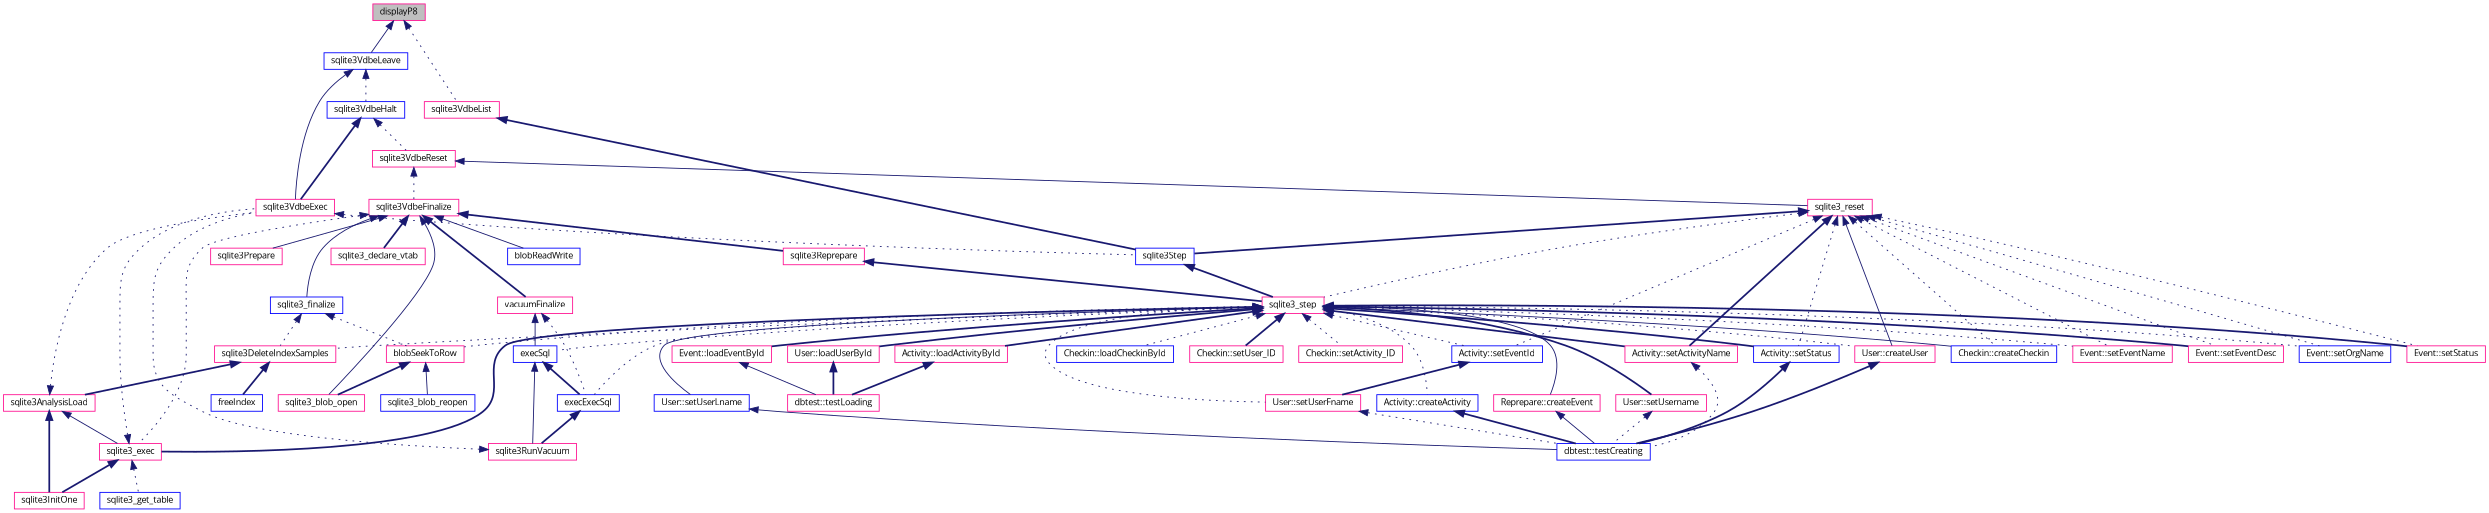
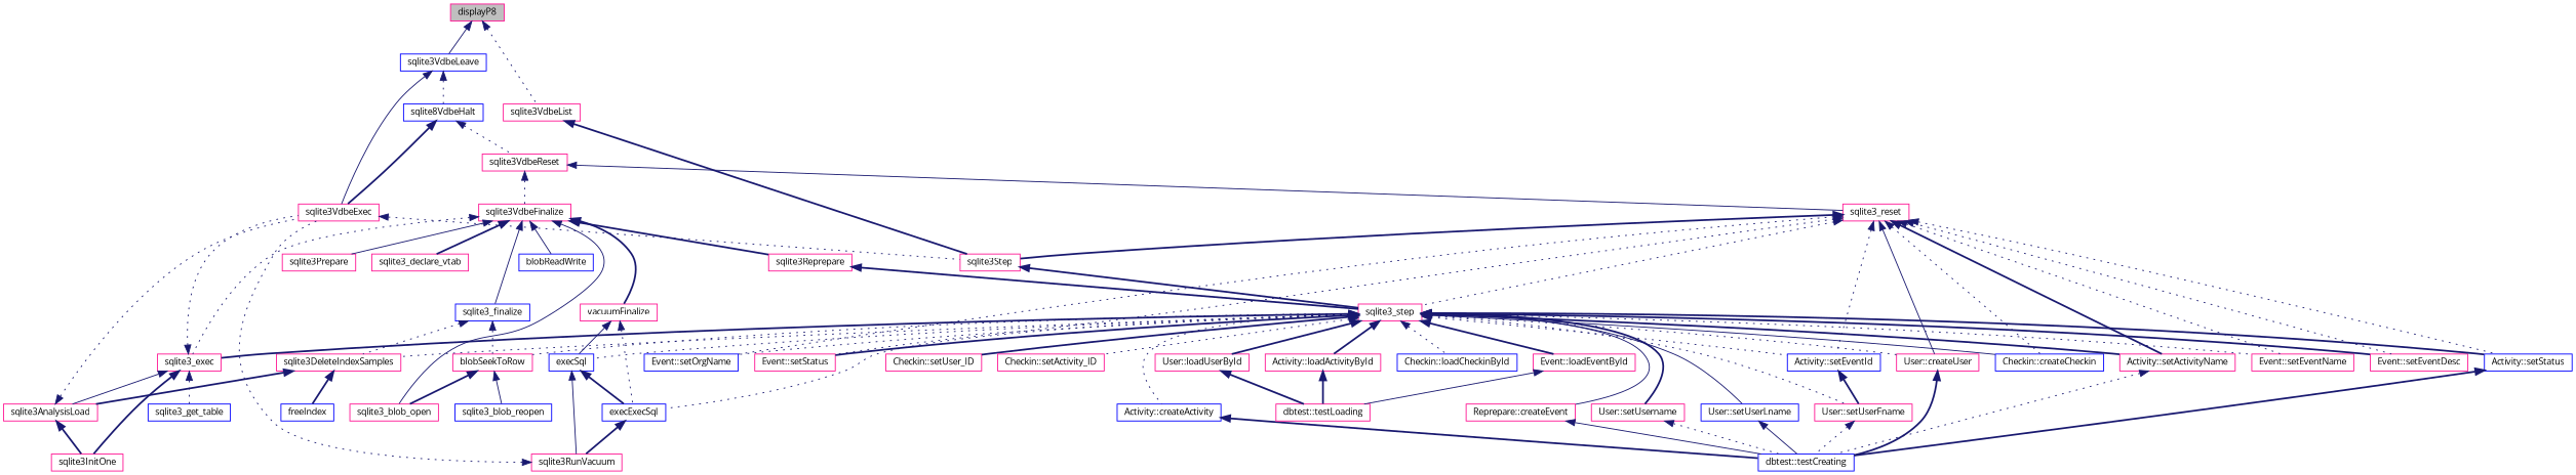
  digraph {
    fontname="Open Sans"
    rankdir=TB
    node [color=deeppink fillcolor=white fontname="Open Sans" fontsize=10 shape=record style=filled]
    edge [color=midnightblue dir=back fontname="Open Sans" fontsize=10 labelfontname=FreeSans labelfontsize=10 style=dotted]
    n1 [fillcolor=grey75 fontcolor=black height=0.2 label=displayP8 width=0.4]
    n2 [color=blue height=0.2 label=sqlite3VdbeLeave width=0.4]
    n3 [height=0.2 label=sqlite3VdbeList width=0.4]
-   n4 [color=blue height=0.2 label=sqlite3VdbeHalt width=0.4]
+   n4 [color=blue height=0.2 label=sqlite8VdbeHalt width=0.4]
    n5 [height=0.2 label=sqlite3VdbeExec width=0.4]
-   n6 [color=blue height=0.2 label=sqlite3Step width=0.4]
+   n6 [height=0.2 label=sqlite3Step width=0.4]
    n7 [height=0.2 label=sqlite3VdbeReset width=0.4]
    n8 [height=0.2 label=sqlite3VdbeFinalize width=0.4]
    n9 [height=0.2 label=sqlite3_reset width=0.4]
    n10 [color=blue height=0.2 label=sqlite3_finalize width=0.4]
    n11 [height=0.2 label=sqlite3_blob_open width=0.4]
    n12 [height=0.2 label=sqlite3_exec width=0.4]
    n13 [color=blue height=0.2 label=blobReadWrite width=0.4]
    n14 [height=0.2 label=sqlite3Prepare width=0.4]
    n15 [height=0.2 label=sqlite3Reprepare width=0.4]
    n16 [height=0.2 label=vacuumFinalize width=0.4]
    n17 [height=0.2 label=sqlite3_declare_vtab width=0.4]
    n18 [height=0.2 label=sqlite3_step width=0.4]
    n19 [color=blue height=0.2 label="Activity::setEventId" width=0.4]
    n20 [height=0.2 label="Activity::setActivityName" width=0.4]
    n21 [color=blue height=0.2 label="Activity::setStatus" width=0.4]
    n22 [color=blue height=0.2 label="Checkin::createCheckin" width=0.4]
    n23 [height=0.2 label="Event::setEventName" width=0.4]
    n24 [height=0.2 label="Event::setEventDesc" width=0.4]
    n25 [color=blue height=0.2 label="Event::setOrgName" width=0.4]
    n26 [height=0.2 label="Event::setStatus" width=0.4]
    n27 [height=0.2 label="User::createUser" width=0.4]
    n28 [height=0.2 label=blobSeekToRow width=0.4]
    n29 [height=0.2 label=sqlite3DeleteIndexSamples width=0.4]
    n30 [height=0.2 label=sqlite3AnalysisLoad width=0.4]
    n31 [height=0.2 label=sqlite3InitOne width=0.4]
    n32 [color=blue height=0.2 label=sqlite3_get_table width=0.4]
    n33 [color=blue height=0.2 label=execSql width=0.4]
    n34 [color=blue height=0.2 label=execExecSql width=0.4]
    n35 [color=blue height=0.2 label=sqlite3_blob_reopen width=0.4]
    n36 [color=blue height=0.2 label=freeIndex width=0.4]
    n37 [color=blue height=0.2 label="Activity::createActivity" width=0.4]
    n38 [height=0.2 label="Activity::loadActivityById" width=0.4]
    n39 [color=blue height=0.2 label="Checkin::loadCheckinById" width=0.4]
    n40 [height=0.2 label="Checkin::setUser_ID" width=0.4]
    n41 [height=0.2 label="Checkin::setActivity_ID" width=0.4]
    n42 [height=0.2 label="Reprepare::createEvent" width=0.4]
    n43 [height=0.2 label="Event::loadEventById" width=0.4]
    n44 [height=0.2 label="User::loadUserById" width=0.4]
    n45 [height=0.2 label="User::setUsername" width=0.4]
    n46 [height=0.2 label="User::setUserFname" width=0.4]
    n47 [color=blue height=0.2 label="User::setUserLname" width=0.4]
    n48 [color=blue height=0.2 label="dbtest::testCreating" width=0.4]
    n49 [height=0.2 label="dbtest::testLoading" width=0.4]
    n50 [height=0.2 label=sqlite3RunVacuum width=0.4]
    n1 -> n2 [style=solid]
    n1 -> n3
    n2 -> n4
    n2 -> n5 [style=solid]
    n3 -> n6 [style=bold]
    n4 -> n5 [style=bold]
    n4 -> n7
    n5 -> n6
    n6 -> n18 [style=bold]
    n7 -> n8
    n7 -> n9 [style=solid]
    n8 -> n10 [style=solid]
    n8 -> n11 [style=solid]
    n8 -> n12
    n8 -> n13 [style=solid]
    n8 -> n14 [style=solid]
    n8 -> n15 [style=bold]
    n8 -> n16 [style=bold]
    n8 -> n17 [style=bold]
    n9 -> n6 [style=bold]
    n9 -> n18
    n9 -> n19
    n9 -> n20 [style=bold]
    n9 -> n21
    n9 -> n22
    n9 -> n23
    n9 -> n24
    n9 -> n25
    n9 -> n26
    n9 -> n27 [style=solid]
    n10 -> n28
    n10 -> n29
    n12 -> n5
-   n30 -> n12 [style=solid]
+   n12 -> n30 [style=solid]
    n12 -> n31 [style=bold]
    n12 -> n32
    n15 -> n18 [style=bold]
    n16 -> n33 [style=solid]
    n16 -> n34
    n18 -> n12 [style=bold]
    n18 -> n19
    n18 -> n20 [style=bold]
    n18 -> n21 [style=bold]
    n18 -> n22 [style=solid]
    n18 -> n23
    n18 -> n24 [style=bold]
    n18 -> n25
    n18 -> n26 [style=bold]
    n18 -> n27
    n18 -> n28
    n18 -> n29
    n18 -> n33
    n18 -> n34
    n18 -> n37
    n18 -> n38 [style=bold]
    n18 -> n39
    n18 -> n40 [style=bold]
    n18 -> n41
    n18 -> n42 [style=solid]
    n18 -> n43 [style=bold]
    n18 -> n44 [style=bold]
    n18 -> n45 [style=bold]
    n18 -> n46
    n18 -> n47 [style=solid]
    n19 -> n46 [style=bold]
    n20 -> n48
    n21 -> n48 [style=bold]
    n27 -> n48 [style=bold]
    n28 -> n11 [style=bold]
    n28 -> n35 [style=solid]
    n29 -> n30 [style=bold]
    n29 -> n36 [style=bold]
    n30 -> n5
    n30 -> n31 [style=bold]
    n33 -> n34 [style=bold]
    n33 -> n50 [style=solid]
    n34 -> n50 [style=bold]
    n37 -> n48 [style=bold]
    n38 -> n49 [style=bold]
    n42 -> n48 [style=solid]
    n43 -> n49 [style=solid]
    n44 -> n49 [style=bold]
    n45 -> n48
    n46 -> n48
    n47 -> n48 [style=solid]
    n50 -> n5
  }
